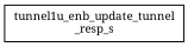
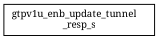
  digraph {
    rankdir=LR
    fontname="Noto Serif"
-   n1 [color=black fillcolor=white fontname="Noto Serif" fontsize=10 height=0.2 label="tunnel1u_enb_update_tunnel\l_resp_s" shape=record style=filled width=0.4]
+   n1 [color=black fillcolor=white fontname="Noto Serif" fontsize=10 height=0.2 label="gtpv1u_enb_update_tunnel\l_resp_s" shape=record style=filled width=0.4]
  }
